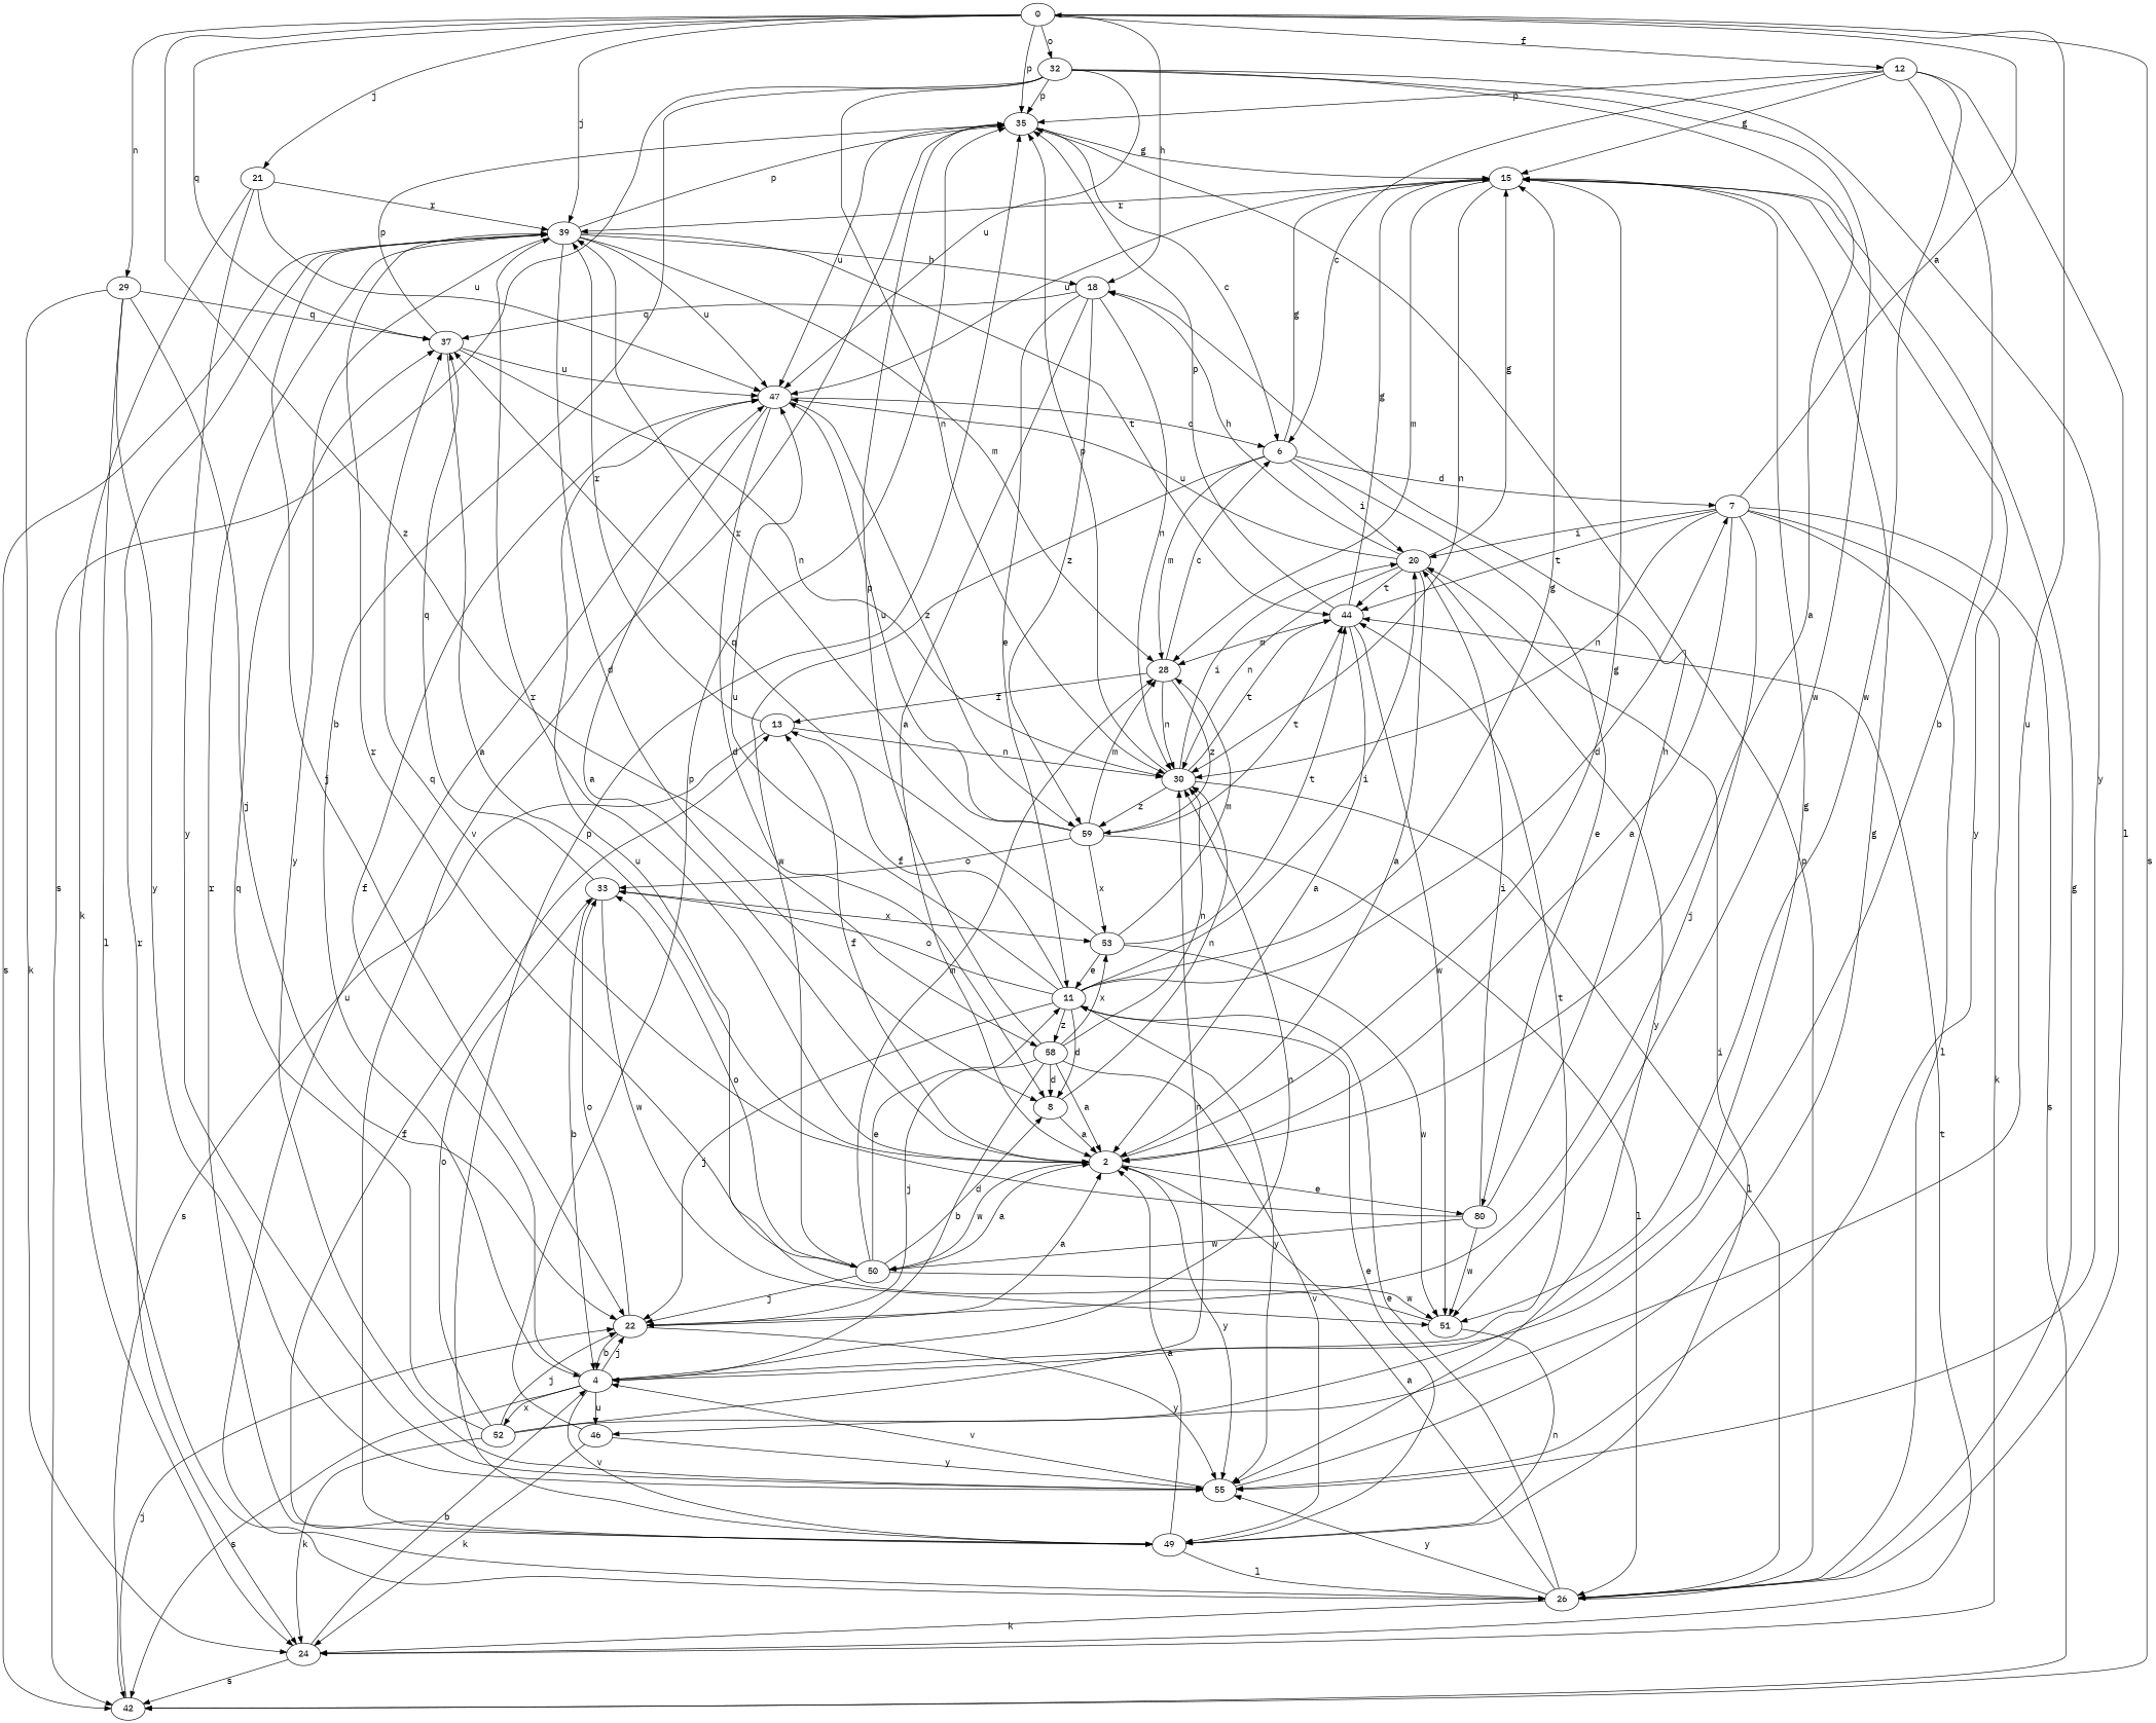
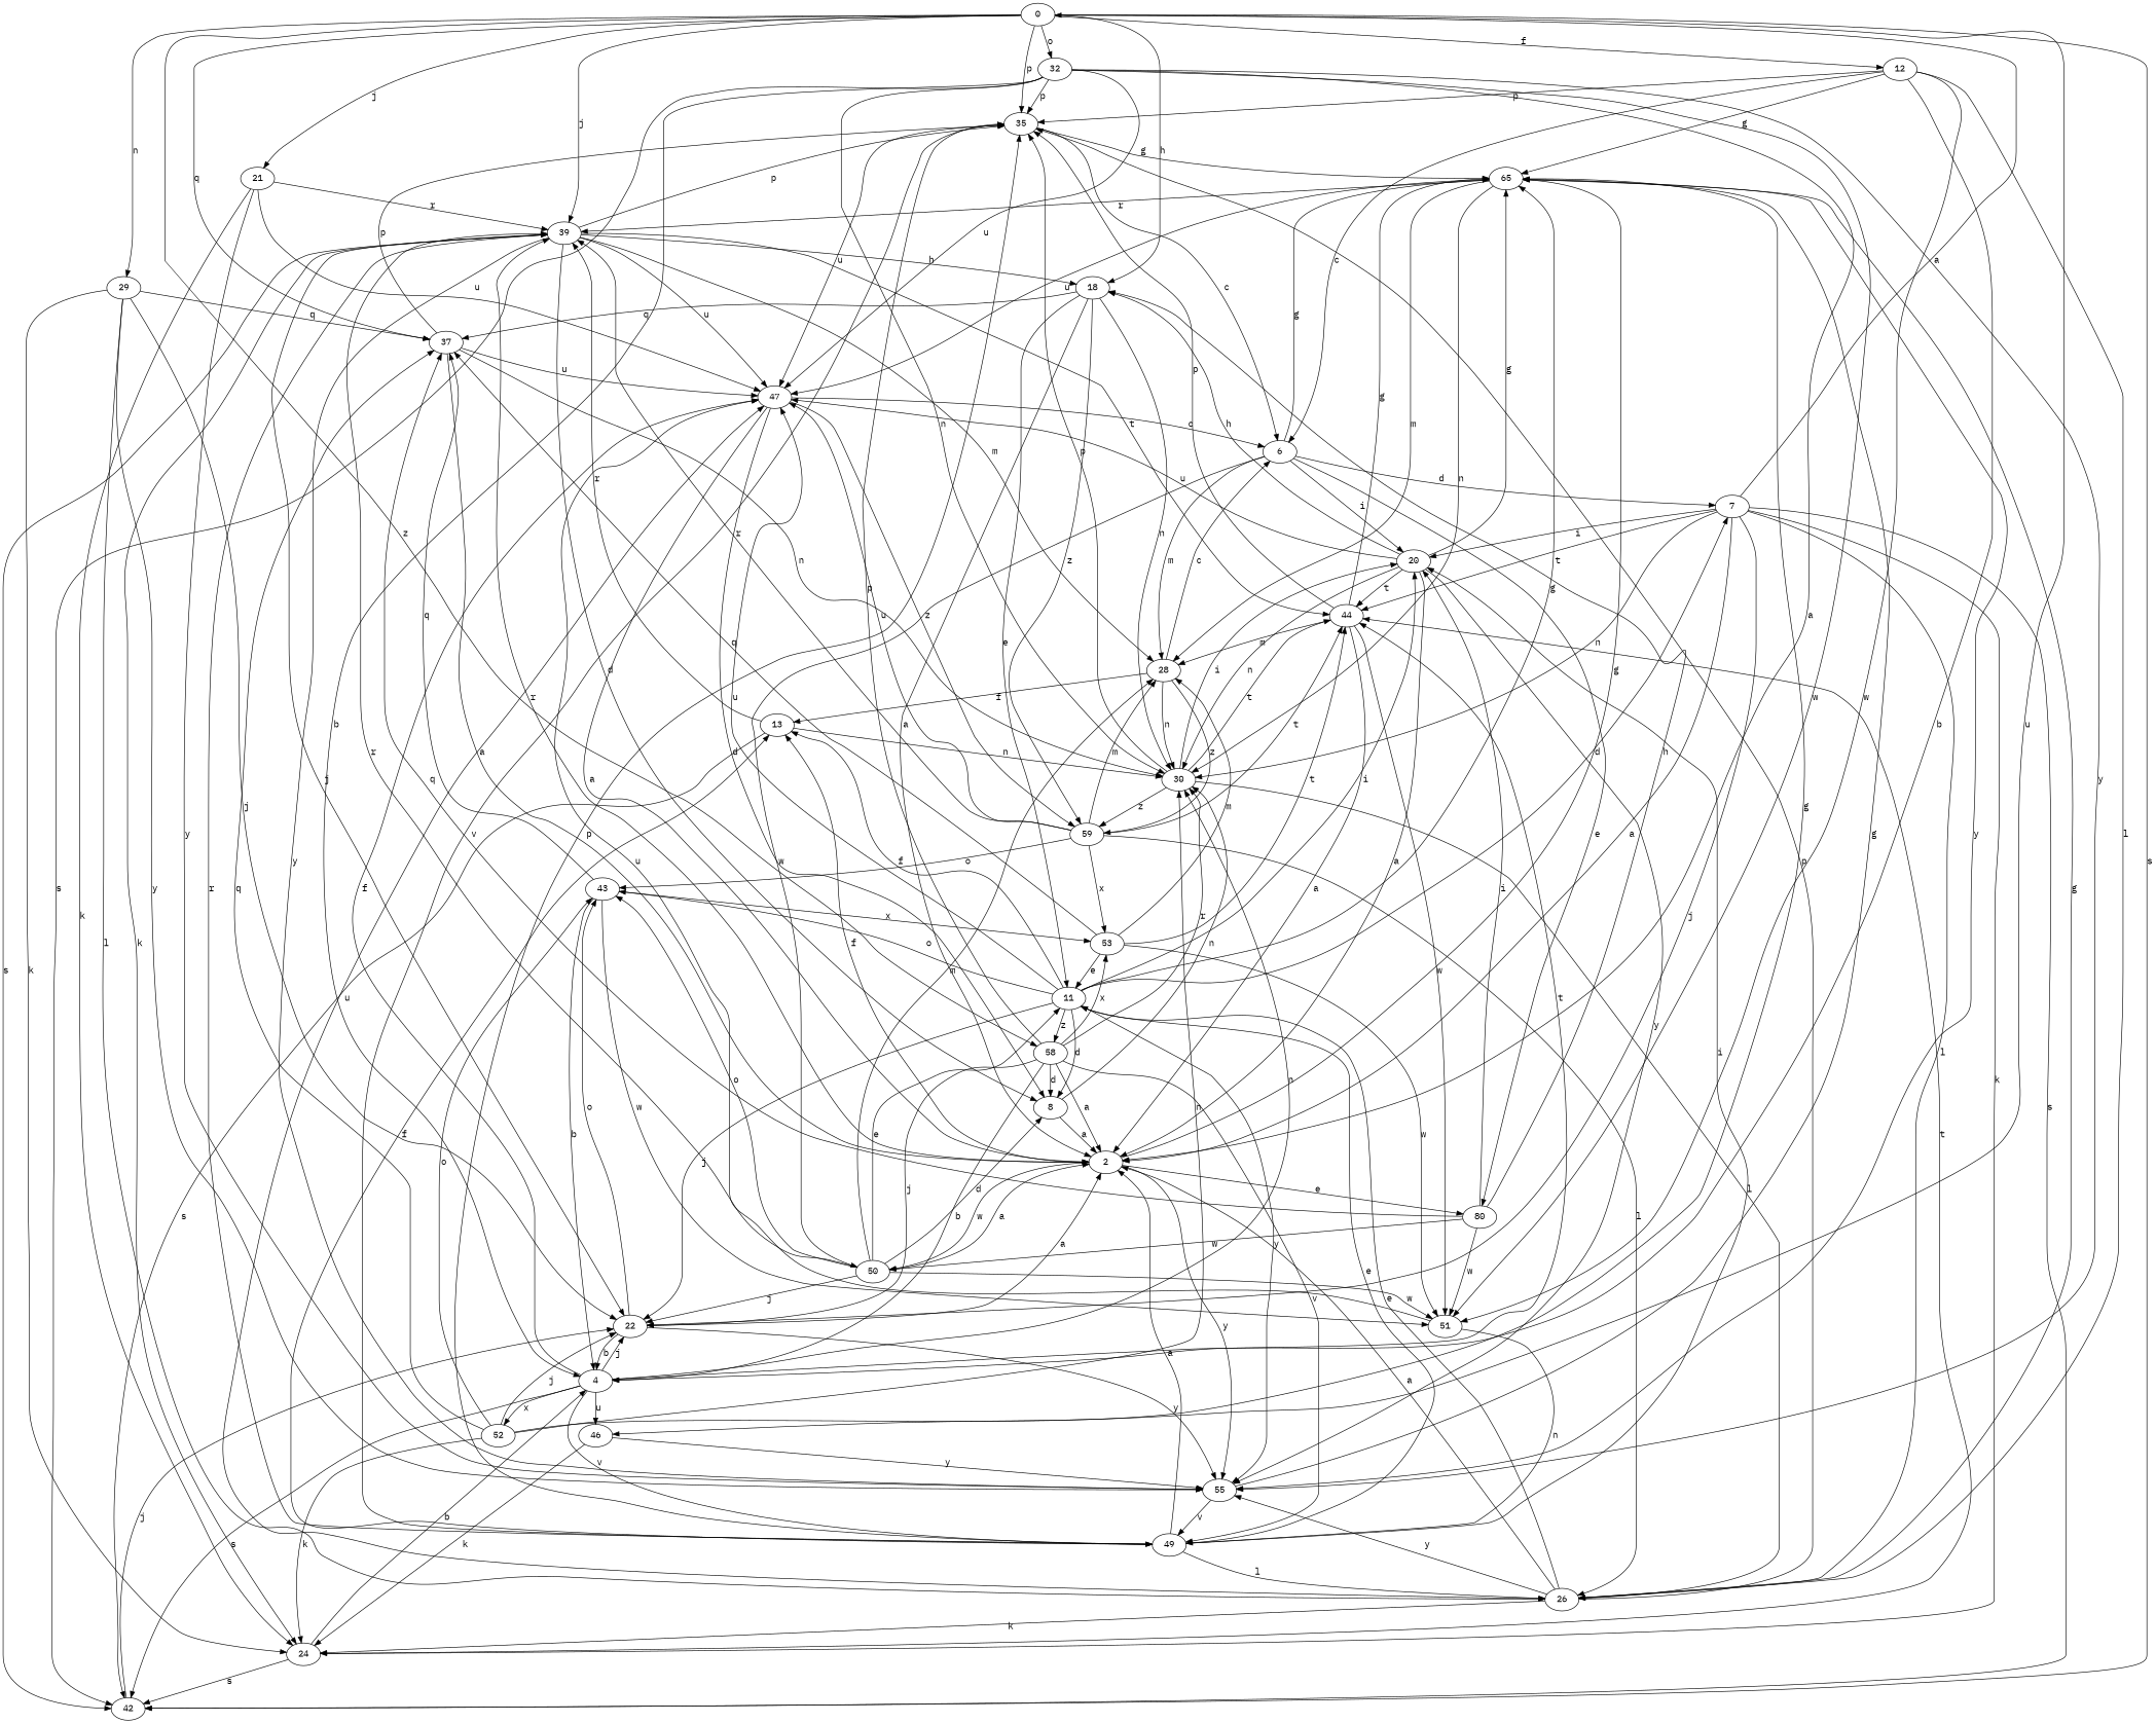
  strict digraph {
    fontname="IBM Plex Mono"
    node [fontname="IBM Plex Mono"]
    edge [fontname="IBM Plex Mono"]
    0
    12
    18
    21
    29
    32
    35
    37
    39
    42
    46
    58
-   15
+   15 [label=65]
    4
    6
    26
    51
    2
    30
    11
    59
    55
    47
    24
    22
    49
    44
    28
    8
    53
    n31 [label=80]
    13
    50
    20
-   33
+   33 [label=43]
    52
    7
    0 -> 12 [label=f]
    0 -> 18 [label=h]
    0 -> 21 [label=j]
    0 -> 29 [label=n]
    0 -> 32 [label=o]
    0 -> 35 [label=p]
    0 -> 37 [label=q]
    0 -> 39 [label=j]
    0 -> 42 [label=s]
    0 -> 46 [label=u]
    0 -> 58 [label=z]
    12 -> 35 [label=p]
    12 -> 15 [label=g]
    12 -> 4 [label=b]
    12 -> 6 [label=c]
    12 -> 26 [label=l]
    12 -> 51 [label=w]
    18 -> 37 [label=q]
    18 -> 2 [label=a]
    18 -> 30 [label=n]
    18 -> 11 [label=e]
    18 -> 59 [label=z]
    21 -> 39 [label=r]
    21 -> 55 [label=y]
    21 -> 47 [label=u]
    21 -> 24 [label=k]
    29 -> 37 [label=q]
    29 -> 26 [label=l]
    29 -> 55 [label=y]
    29 -> 24 [label=k]
    29 -> 22 [label=j]
    32 -> 35 [label=p]
    32 -> 42 [label=s]
    32 -> 4 [label=b]
    32 -> 51 [label=w]
    32 -> 2 [label=a]
    32 -> 30 [label=n]
    32 -> 55 [label=y]
    32 -> 47 [label=u]
    35 -> 15 [label=g]
    35 -> 6 [label=c]
    35 -> 47 [label=u]
    35 -> 49 [label=v]
    37 -> 35 [label=p]
    37 -> 2 [label=a]
    37 -> 30 [label=n]
    37 -> 47 [label=u]
    39 -> 18 [label=h]
    39 -> 35 [label=p]
    39 -> 42 [label=s]
    39 -> 55 [label=y]
    39 -> 47 [label=u]
-   39 -> 24 [label=r]
+   39 -> 24 [label=k]
    39 -> 22 [label=j]
    39 -> 44 [label=t]
    39 -> 28 [label=m]
    39 -> 8 [label=d]
    42 -> 22 [label=j]
-   46 -> 35 [label=p]
    46 -> 55 [label=y]
    46 -> 24 [label=k]
    58 -> 35 [label=p]
    58 -> 4 [label=b]
    58 -> 2 [label=a]
-   58 -> 30 [label=n]
+   58 -> 30 [label=r]
    58 -> 22 [label=j]
    58 -> 49 [label=v]
    58 -> 8 [label=d]
    58 -> 53 [label=x]
    15 -> 39 [label=r]
    15 -> 30 [label=n]
    15 -> 55 [label=y]
    15 -> 47 [label=u]
    15 -> 28 [label=m]
    4 -> 42 [label=s]
    4 -> 46 [label=u]
    4 -> 30 [label=n]
    4 -> 47 [label=f]
    4 -> 22 [label=j]
    4 -> 49 [label=v]
    4 -> 44 [label=t]
    4 -> 52 [label=x]
    6 -> 15 [label=g]
    6 -> 28 [label=m]
    6 -> n31 [label=e]
    6 -> 50 [label=w]
    6 -> 20 [label=i]
    6 -> 7 [label=d]
    26 -> 35 [label=p]
    26 -> 15 [label=g]
    26 -> 2 [label=a]
    26 -> 11 [label=e]
    26 -> 55 [label=y]
    26 -> 47 [label=u]
    26 -> 24 [label=k]
    51 -> 47 [label=u]
    51 -> 49 [label=n]
    2 -> 39 [label=r]
    2 -> 15 [label=g]
    2 -> 55 [label=y]
    2 -> n31 [label=e]
    2 -> 13 [label=f]
    2 -> 50 [label=w]
    30 -> 35 [label=p]
    30 -> 26 [label=l]
    30 -> 59 [label=z]
    30 -> 44 [label=t]
    30 -> 20 [label=i]
    11 -> 58 [label=z]
    11 -> 15 [label=g]
    11 -> 55 [label=y]
    11 -> 47 [label=u]
    11 -> 22 [label=j]
    11 -> 8 [label=d]
    11 -> 13 [label=f]
    11 -> 20 [label=i]
    11 -> 33 [label=o]
    11 -> 7 [label=d]
    59 -> 39 [label=r]
    59 -> 26 [label=l]
    59 -> 47 [label=u]
    59 -> 44 [label=t]
    59 -> 28 [label=m]
    59 -> 53 [label=x]
    59 -> 33 [label=o]
    55 -> 15 [label=g]
-   55 -> 4 [label=v]
+   55 -> 49 [label=v]
    47 -> 6 [label=c]
    47 -> 2 [label=a]
    47 -> 59 [label=z]
    47 -> 8 [label=d]
    24 -> 42 [label=s]
    24 -> 4 [label=b]
    24 -> 44 [label=t]
    22 -> 4 [label=b]
    22 -> 2 [label=a]
    22 -> 55 [label=y]
    22 -> 33 [label=o]
    49 -> 35 [label=p]
    49 -> 39 [label=r]
    49 -> 26 [label=l]
    49 -> 2 [label=a]
    49 -> 11 [label=e]
    49 -> 13 [label=f]
    49 -> 20 [label=i]
    44 -> 35 [label=p]
    44 -> 15 [label=g]
    44 -> 51 [label=w]
    44 -> 2 [label=a]
    44 -> 28 [label=m]
    28 -> 6 [label=c]
    28 -> 30 [label=n]
    28 -> 59 [label=z]
    28 -> 13 [label=f]
    8 -> 2 [label=a]
    8 -> 30 [label=n]
    53 -> 37 [label=q]
    53 -> 51 [label=w]
    53 -> 11 [label=e]
    53 -> 44 [label=t]
    53 -> 28 [label=m]
    n31 -> 18 [label=h]
    n31 -> 37 [label=q]
    n31 -> 51 [label=w]
    n31 -> 50 [label=w]
    n31 -> 20 [label=i]
    13 -> 39 [label=r]
    13 -> 42 [label=s]
    13 -> 30 [label=n]
    50 -> 39 [label=r]
    50 -> 51 [label=w]
    50 -> 2 [label=a]
    50 -> 11 [label=e]
    50 -> 22 [label=j]
    50 -> 28 [label=m]
    50 -> 8 [label=d]
    50 -> 33 [label=o]
    20 -> 18 [label=h]
    20 -> 15 [label=g]
    20 -> 2 [label=a]
    20 -> 30 [label=n]
    20 -> 55 [label=y]
    20 -> 47 [label=u]
    20 -> 44 [label=t]
    33 -> 37 [label=q]
    33 -> 4 [label=b]
    33 -> 51 [label=w]
    33 -> 53 [label=x]
    52 -> 37 [label=q]
    52 -> 15 [label=g]
    52 -> 30 [label=n]
    52 -> 24 [label=k]
    52 -> 22 [label=j]
    52 -> 33 [label=o]
    7 -> 0 [label=a]
    7 -> 42 [label=s]
    7 -> 26 [label=l]
    7 -> 2 [label=a]
    7 -> 30 [label=n]
    7 -> 24 [label=k]
    7 -> 22 [label=j]
    7 -> 44 [label=t]
    7 -> 20 [label=i]
  }
